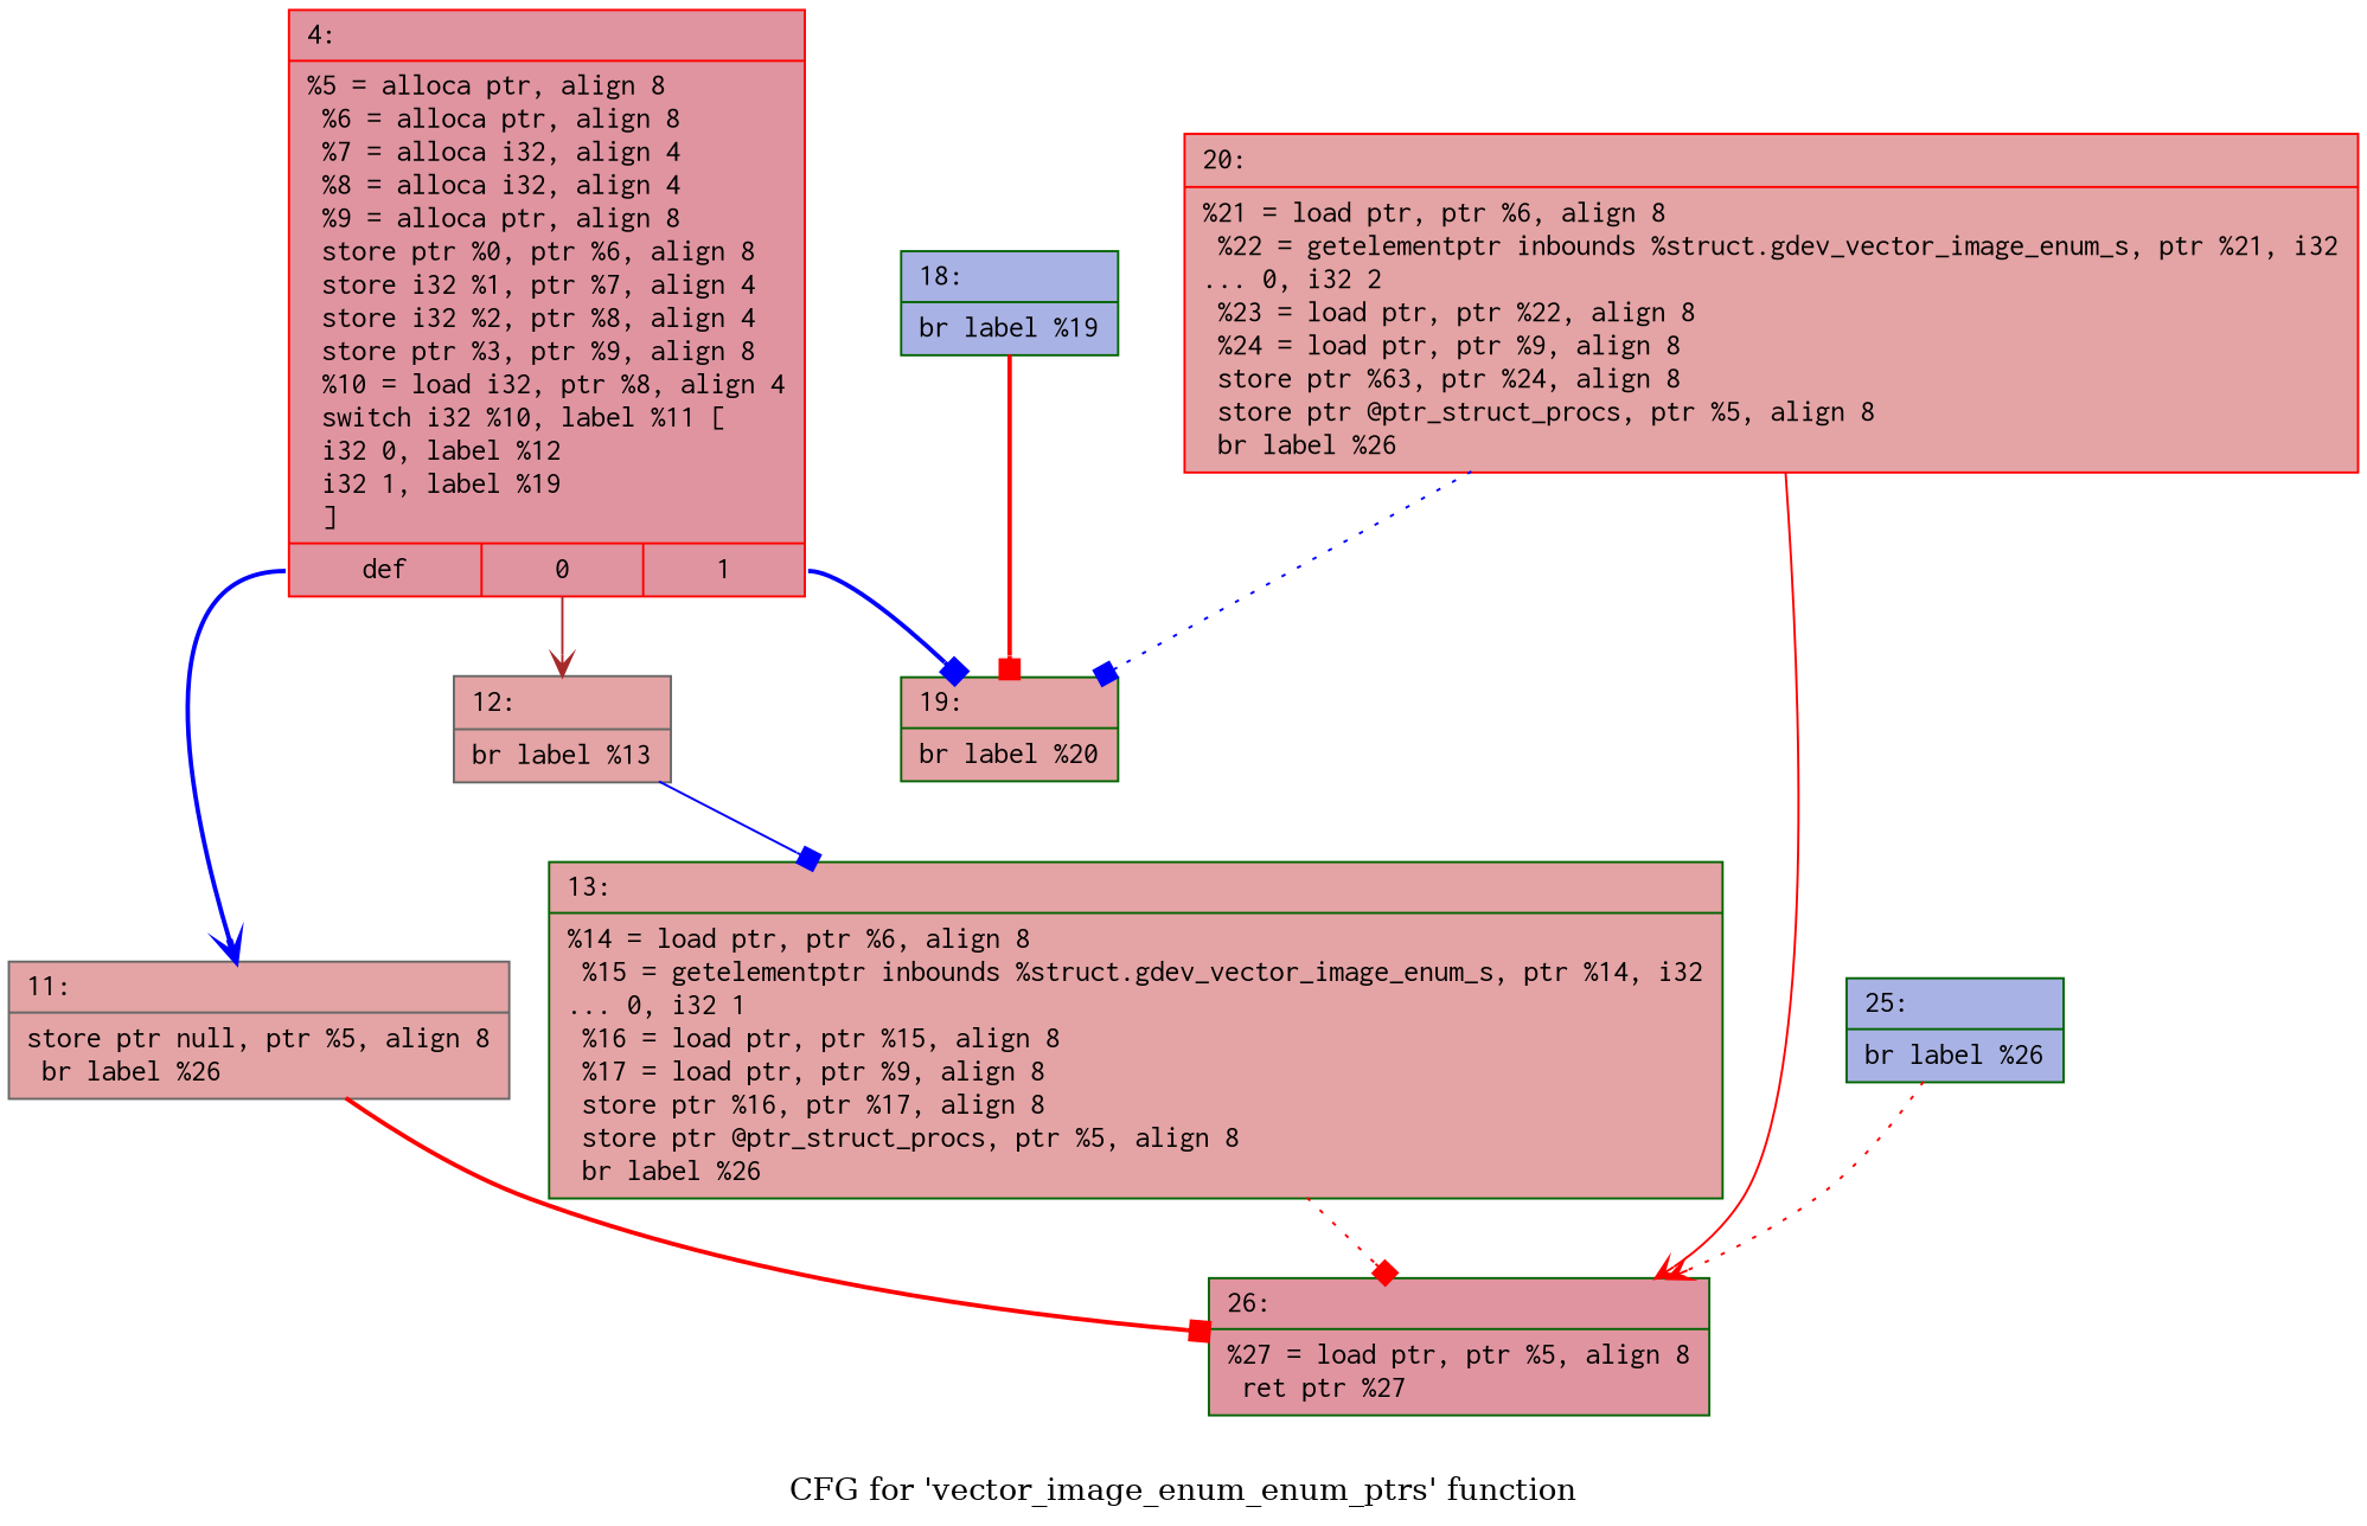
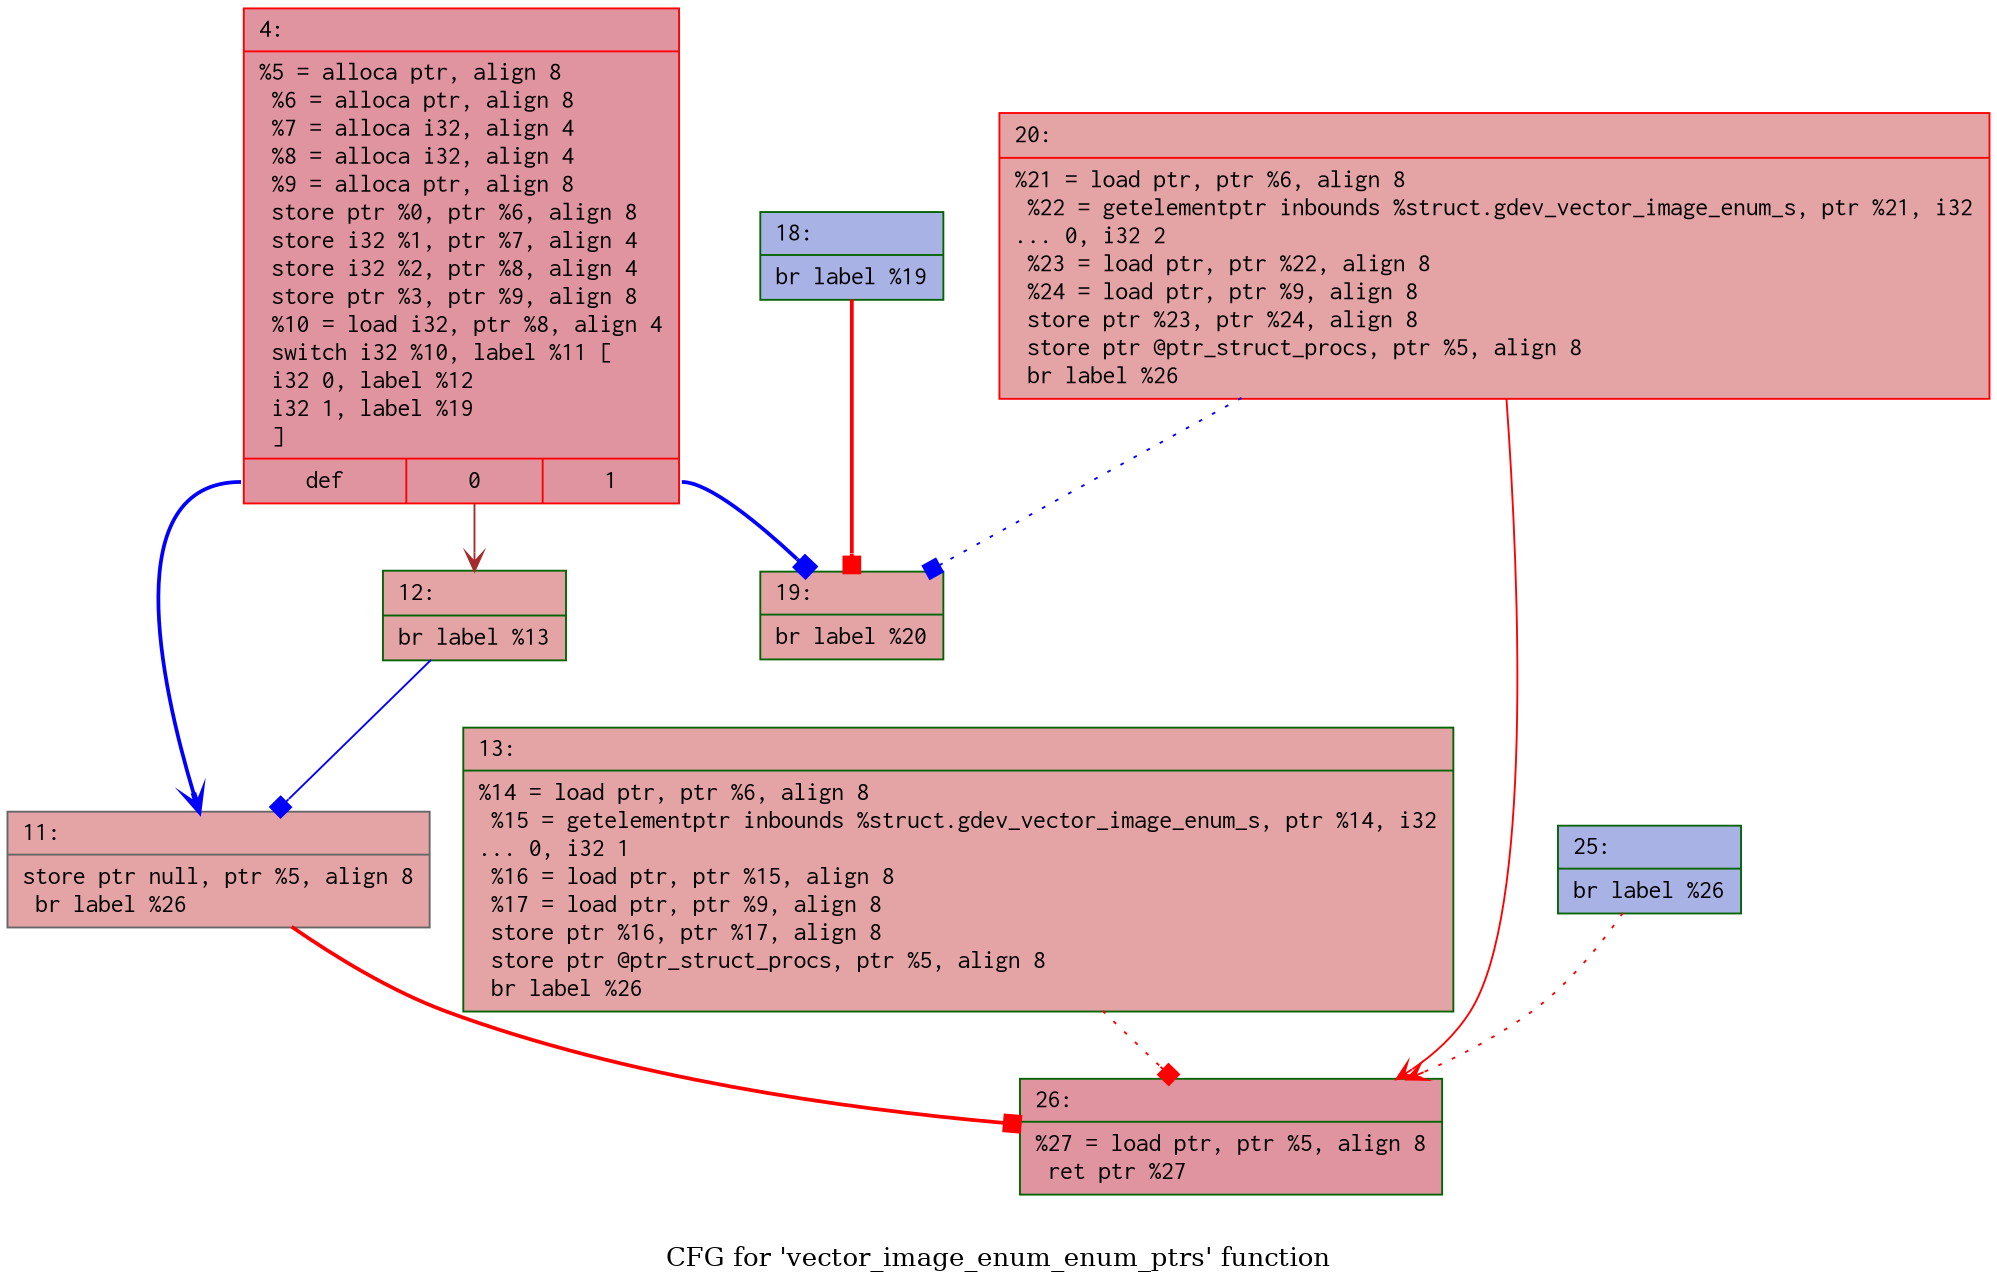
  digraph {
    label="CFG for 'vector_image_enum_enum_ptrs' function"
    node [color=darkgreen fillcolor="#c32e3170" fontname=Courier shape=record style=filled]
    edge [arrowhead=box color=red style=bold]
    n1 [color=red fillcolor="#b70d2870" label="{4:\l|  %5 = alloca ptr, align 8\l  %6 = alloca ptr, align 8\l  %7 = alloca i32, align 4\l  %8 = alloca i32, align 4\l  %9 = alloca ptr, align 8\l  store ptr %0, ptr %6, align 8\l  store i32 %1, ptr %7, align 4\l  store i32 %2, ptr %8, align 4\l  store ptr %3, ptr %9, align 8\l  %10 = load i32, ptr %8, align 4\l  switch i32 %10, label %11 [\l    i32 0, label %12\l    i32 1, label %19\l  ]\l|{<s0>def|<s1>0|<s2>1}}"]
    n2 [color=gray40 label="{11:\l|  store ptr null, ptr %5, align 8\l  br label %26\l}"]
-   n3 [color=gray40 label="{12:\l|  br label %13\l}"]
+   n3 [label="{12:\l|  br label %13\l}"]
    n4 [label="{19:\l|  br label %20\l}"]
    n5 [fillcolor="#b70d2870" label="{26:\l|  %27 = load ptr, ptr %5, align 8\l  ret ptr %27\l}"]
    n6 [label="{13:\l|  %14 = load ptr, ptr %6, align 8\l  %15 = getelementptr inbounds %struct.gdev_vector_image_enum_s, ptr %14, i32\l... 0, i32 1\l  %16 = load ptr, ptr %15, align 8\l  %17 = load ptr, ptr %9, align 8\l  store ptr %16, ptr %17, align 8\l  store ptr @ptr_struct_procs, ptr %5, align 8\l  br label %26\l}"]
-   n7 [color=red label="{20:\l|  %21 = load ptr, ptr %6, align 8\l  %22 = getelementptr inbounds %struct.gdev_vector_image_enum_s, ptr %21, i32\l... 0, i32 2\l  %23 = load ptr, ptr %22, align 8\l  %24 = load ptr, ptr %9, align 8\l  store ptr %63, ptr %24, align 8\l  store ptr @ptr_struct_procs, ptr %5, align 8\l  br label %26\l}"]
+   n7 [color=red label="{20:\l|  %21 = load ptr, ptr %6, align 8\l  %22 = getelementptr inbounds %struct.gdev_vector_image_enum_s, ptr %21, i32\l... 0, i32 2\l  %23 = load ptr, ptr %22, align 8\l  %24 = load ptr, ptr %9, align 8\l  store ptr %23, ptr %24, align 8\l  store ptr @ptr_struct_procs, ptr %5, align 8\l  br label %26\l}"]
    n8 [fillcolor="#3d50c370" label="{18:\l|  br label %19\l}"]
    n9 [fillcolor="#3d50c370" label="{25:\l|  br label %26\l}"]
    n1 -> n2 [arrowhead=vee color=blue tailport=s0]
    n1 -> n3 [arrowhead=vee color=brown style=solid tailport=s1]
    n1 -> n4 [color=blue tailport=s2]
    n2 -> n5
-   n3 -> n6 [color=blue style=solid]
+   n3 -> n2 [color=blue style=solid]
    n6 -> n5 [style=dotted]
    n7 -> n4 [color=blue style=dotted]
    n7 -> n5 [arrowhead=vee style=solid]
    n8 -> n4
    n9 -> n5 [arrowhead=vee style=dotted]
  }
